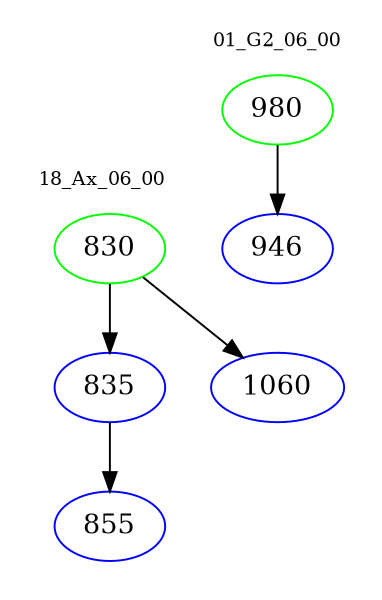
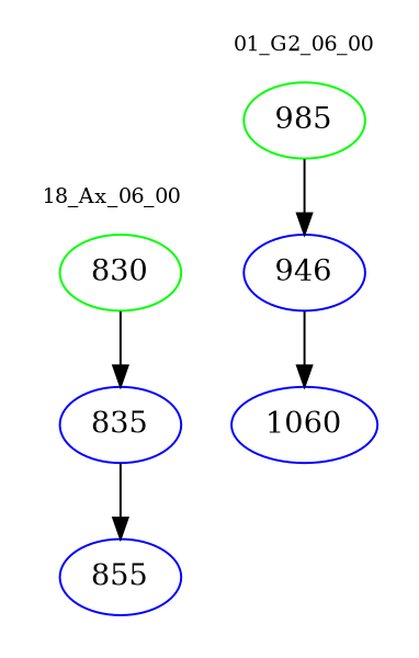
  digraph {
    node [color=blue]
    edge [color=black]
    n1 [color=green label=830]
    n2 [label=835]
    n3 [label=855]
-   n4 [color=green label=980]
+   n4 [color=green label=985]
    n5 [label=946]
    n6 [label=1060]
    subgraph cluster_1 {
      color=white
      fontsize=10
      label="18_Ax_06_00"
      n1
      n2
      n3
    }
    subgraph cluster_2 {
      color=white
      fontsize=10
      label="01_G2_06_00"
      n4
      n5
      n6
    }
    n1 -> n2
    n2 -> n3
    n4 -> n5
-   n1 -> n6
+   n5 -> n6
  }
